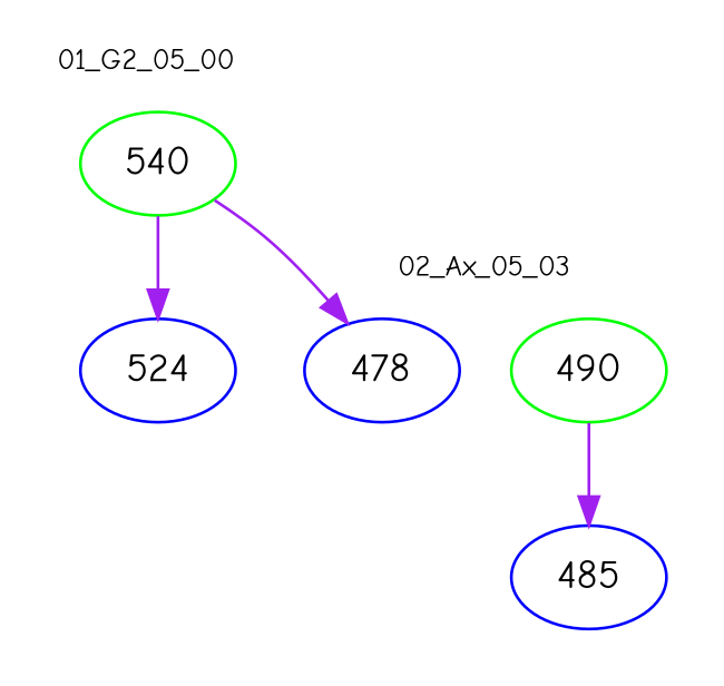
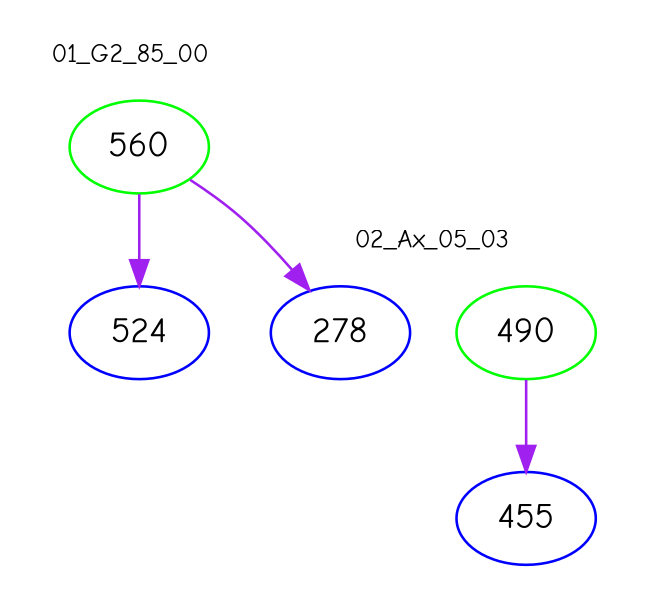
  digraph {
    fontname="Comic Neue"
    node [color=blue fontname="Comic Neue"]
    edge [color=purple fontname="Comic Neue"]
    n1 [color=green label=490]
-   n2 [label=485]
-   n3 [label=478]
-   n4 [color=green label=540]
+   n2 [label=455]
+   n3 [label=278]
+   n4 [color=green label=560]
    n5 [label=524]
    subgraph cluster_1 {
      color=white
      fontsize=10
      label="02_Ax_05_03"
      n1
      n2
      n3
    }
    subgraph cluster_2 {
      color=white
      fontsize=10
-     label="01_G2_05_00"
+     label="01_G2_85_00"
      n4
      n5
    }
    n1 -> n2
    n4 -> n3
    n4 -> n5
  }
